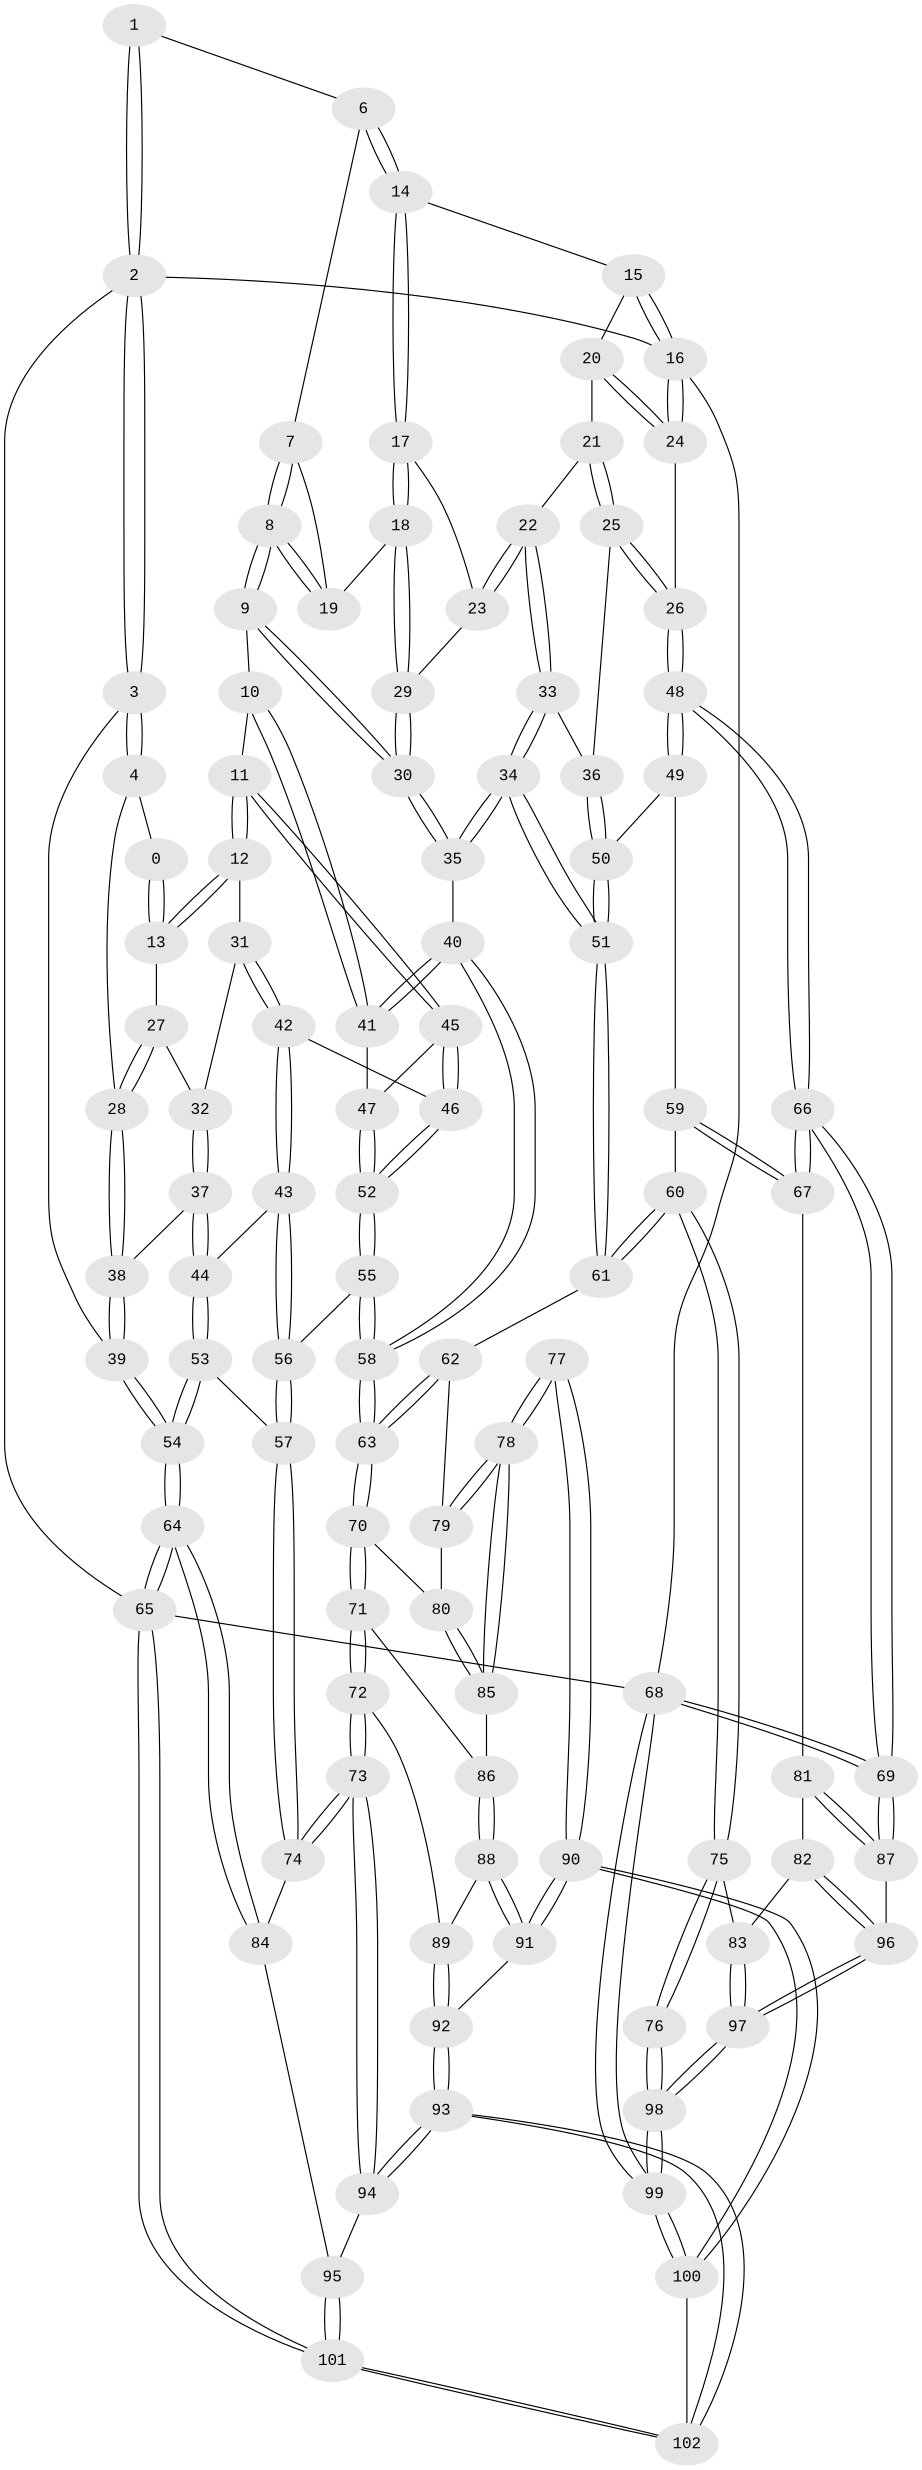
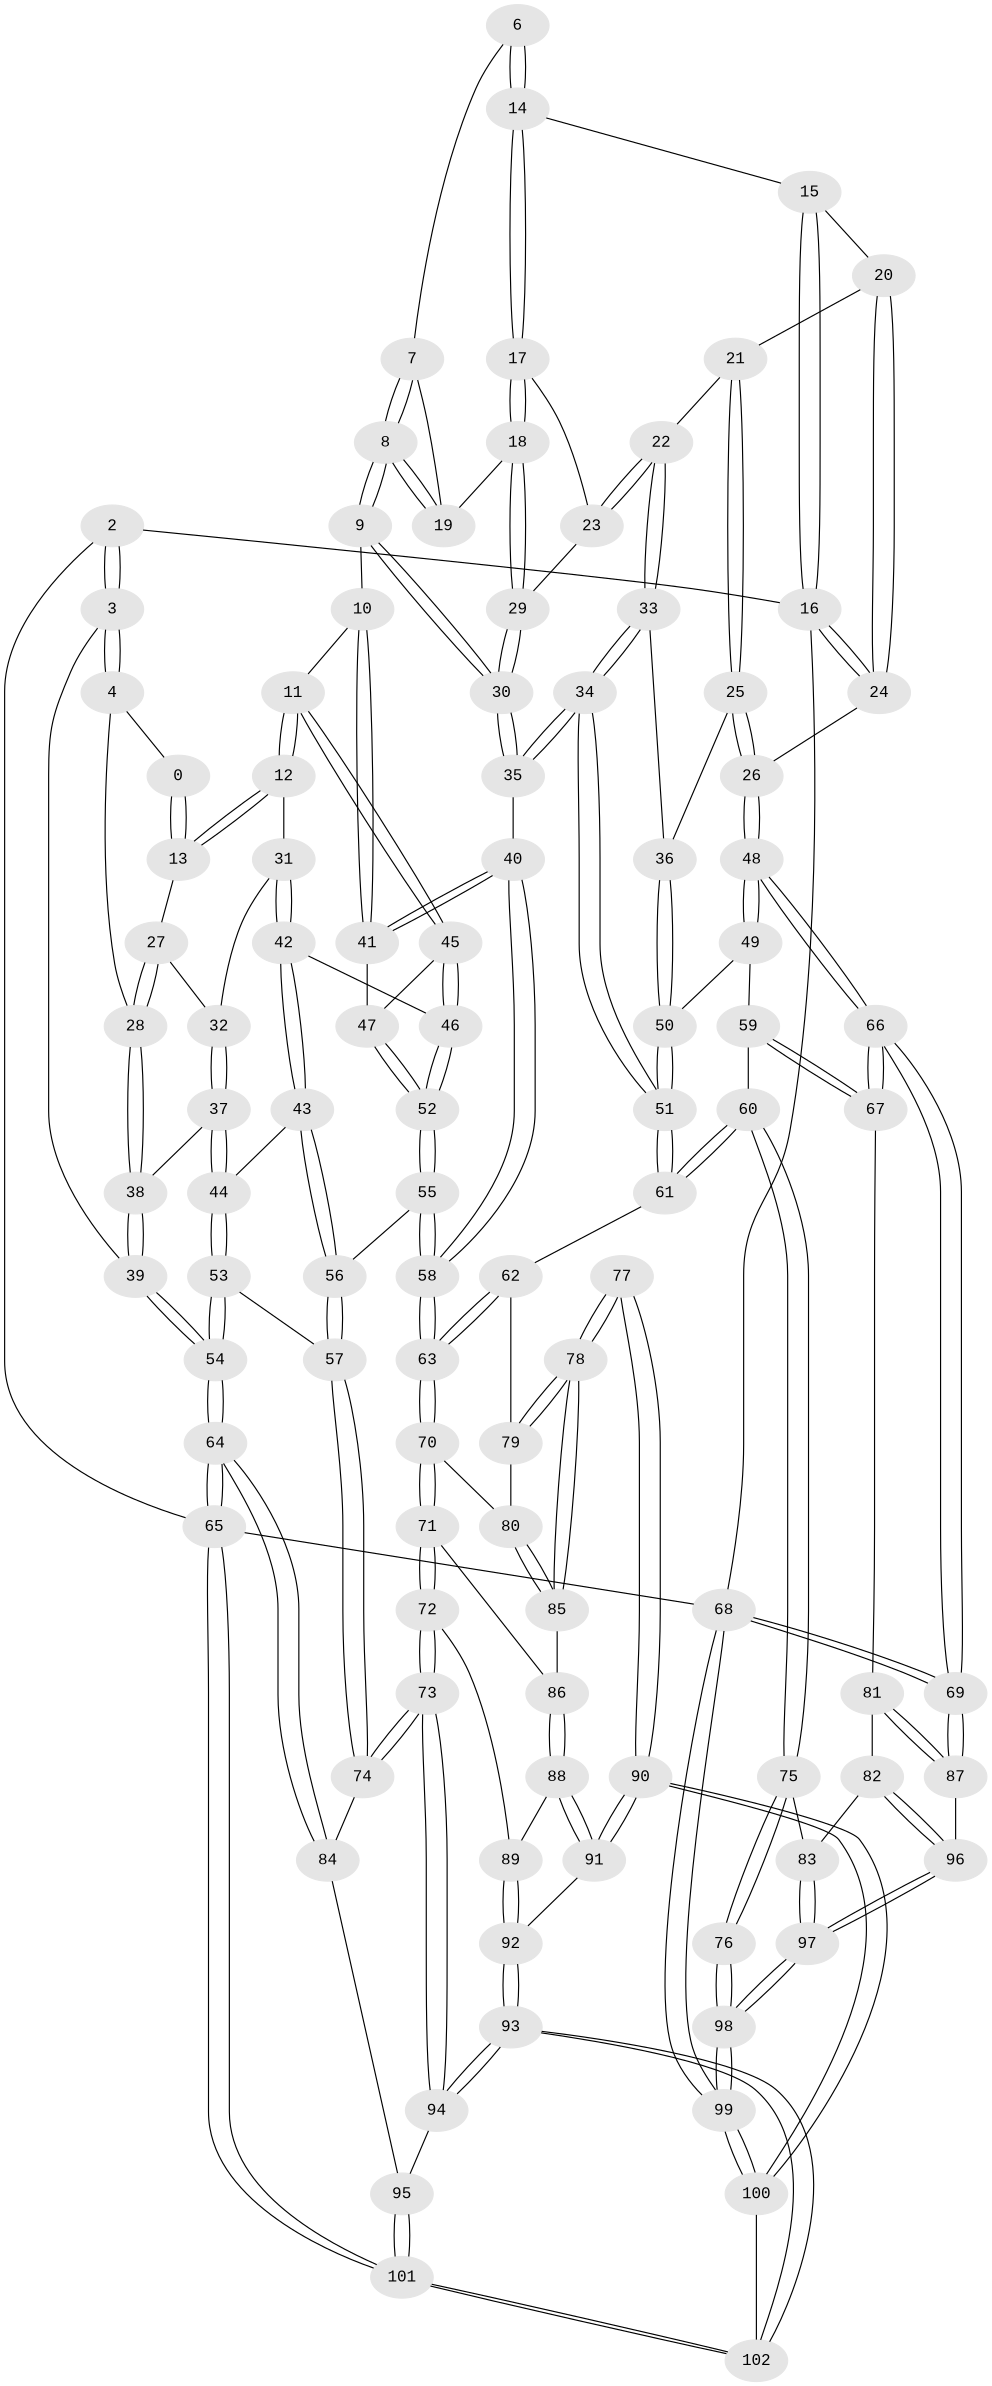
  graph {
    fontname="Liberation Mono"
    node [color=gray90 fontname="Liberation Mono" style=filled]
    edge [fontname="Liberation Mono"]
-   1
    2
    6
    3
    16
    65
    7
    14
    4
    39
    24
    68
    101
    n14 [label=0]
    28
    54
    13
    38
    27
    8
    19
    15
    17
    9
    10
    30
    11
    41
    35
    12
    45
    47
    31
    46
    32
    42
    20
    18
    23
    21
    26
    69
    99
    29
    22
    25
    33
    36
    34
    48
    50
    49
    66
    37
    40
    43
    44
    51
    61
    58
    53
    64
    63
    52
    56
    57
    55
    59
    67
    60
    62
    74
    84
    70
    75
    81
    76
    83
    79
    80
    71
    95
    102
    87
    82
    100
    96
    72
    86
    85
    73
    89
    88
    94
    92
    98
    97
    77
    78
    90
    91
    93
-   1 -- 2
-   1 -- 2
-   1 -- 6
    2 -- 3
    2 -- 3
    2 -- 16
    2 -- 65
    6 -- 7
    6 -- 14
    6 -- 14
    3 -- 4
    3 -- 4
    3 -- 39
    16 -- 24
    16 -- 24
    16 -- 68
    65 -- 68
    65 -- 101
    65 -- 101
    7 -- 8
    7 -- 8
    7 -- 19
    14 -- 15
    14 -- 17
    14 -- 17
    4 -- n14
    4 -- 28
    39 -- 54
    39 -- 54
    24 -- 26
    68 -- 69
    68 -- 69
    68 -- 99
    68 -- 99
    101 -- 102
    101 -- 102
    n14 -- 13
    n14 -- 13
    28 -- 38
    28 -- 38
    54 -- 64
    54 -- 64
    13 -- 27
    38 -- 39
    38 -- 39
    27 -- 28
    27 -- 28
    27 -- 32
    8 -- 19
    8 -- 19
    8 -- 9
    8 -- 9
    15 -- 16
    15 -- 16
    15 -- 20
    17 -- 18
    17 -- 18
    17 -- 23
    9 -- 10
    9 -- 30
    9 -- 30
    10 -- 11
    10 -- 41
    10 -- 41
    30 -- 35
    30 -- 35
    11 -- 12
    11 -- 12
    11 -- 45
    11 -- 45
    41 -- 47
    35 -- 40
    12 -- 13
    12 -- 13
    12 -- 31
    45 -- 47
    45 -- 46
    45 -- 46
    47 -- 52
    47 -- 52
    31 -- 32
    31 -- 42
    31 -- 42
    46 -- 52
    46 -- 52
    32 -- 37
    32 -- 37
    42 -- 46
    42 -- 43
    42 -- 43
    20 -- 24
    20 -- 24
    20 -- 21
    18 -- 19
    18 -- 29
    18 -- 29
    23 -- 29
    21 -- 22
    21 -- 25
    21 -- 25
    26 -- 48
    26 -- 48
    69 -- 87
    69 -- 87
    99 -- 100
    99 -- 100
    29 -- 30
    29 -- 30
    22 -- 23
    22 -- 23
    22 -- 33
    22 -- 33
    25 -- 26
    25 -- 26
    25 -- 36
    33 -- 36
    33 -- 34
    33 -- 34
    36 -- 50
    36 -- 50
    34 -- 35
    34 -- 35
    34 -- 51
    34 -- 51
    48 -- 49
    48 -- 49
    48 -- 66
    48 -- 66
    50 -- 51
    50 -- 51
    49 -- 50
    49 -- 59
    66 -- 69
    66 -- 69
    66 -- 67
    66 -- 67
    37 -- 38
    37 -- 44
    37 -- 44
    40 -- 41
    40 -- 41
    40 -- 58
    40 -- 58
    43 -- 44
    43 -- 56
    43 -- 56
    44 -- 53
    44 -- 53
    51 -- 61
    51 -- 61
    61 -- 62
    58 -- 63
    58 -- 63
    53 -- 54
    53 -- 54
    53 -- 57
    64 -- 65
    64 -- 65
    64 -- 84
    64 -- 84
    63 -- 70
    63 -- 70
    52 -- 55
    52 -- 55
    56 -- 57
    56 -- 57
    57 -- 74
    57 -- 74
    55 -- 58
    55 -- 58
    55 -- 56
    59 -- 67
    59 -- 67
    59 -- 60
    67 -- 81
    60 -- 61
    60 -- 61
    60 -- 75
    60 -- 75
    62 -- 63
    62 -- 63
    62 -- 79
    74 -- 84
    84 -- 95
    70 -- 80
    70 -- 71
    70 -- 71
    75 -- 76
    75 -- 76
    75 -- 83
    81 -- 87
    81 -- 87
    81 -- 82
    76 -- 98
    76 -- 98
    83 -- 97
    83 -- 97
    79 -- 80
    80 -- 85
    80 -- 85
    71 -- 72
    71 -- 72
    71 -- 86
    95 -- 101
    95 -- 101
    87 -- 96
    82 -- 83
    82 -- 96
    82 -- 96
    100 -- 102
    96 -- 97
    96 -- 97
    72 -- 73
    72 -- 73
    72 -- 89
    86 -- 88
    86 -- 88
    85 -- 86
    73 -- 74
    73 -- 74
    73 -- 94
    73 -- 94
    89 -- 92
    89 -- 92
    88 -- 89
    88 -- 91
    88 -- 91
    94 -- 95
    92 -- 93
    92 -- 93
    98 -- 99
    98 -- 99
    97 -- 98
    97 -- 98
    77 -- 78
    77 -- 78
    77 -- 90
    77 -- 90
    78 -- 79
    78 -- 79
    78 -- 85
    78 -- 85
    90 -- 100
    90 -- 100
    90 -- 91
    90 -- 91
    91 -- 92
    93 -- 102
    93 -- 102
    93 -- 94
    93 -- 94
  }
